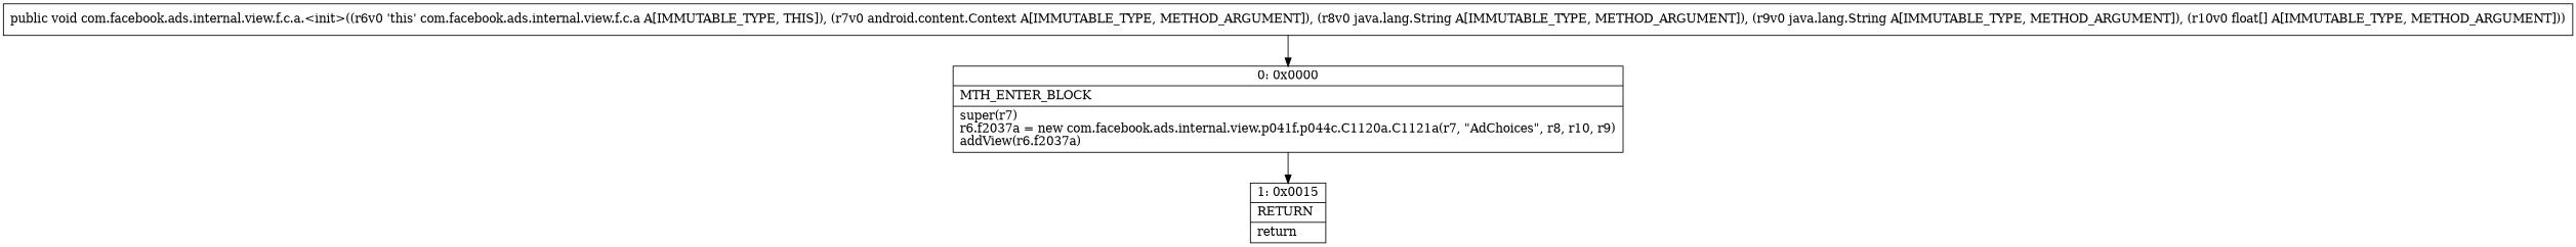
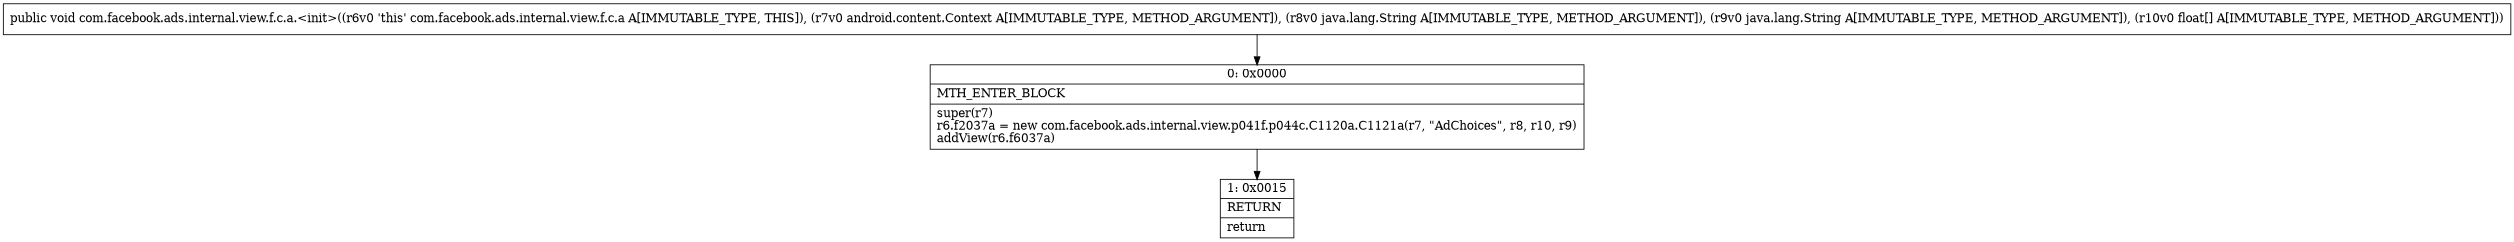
  digraph {
    node [shape=record]
-   n1 [label="{0\:\ 0x0000|MTH_ENTER_BLOCK\l|super(r7)\lr6.f2037a = new com.facebook.ads.internal.view.p041f.p044c.C1120a.C1121a(r7, \"AdChoices\", r8, r10, r9)\laddView(r6.f2037a)\l}"]
+   n1 [label="{0\:\ 0x0000|MTH_ENTER_BLOCK\l|super(r7)\lr6.f2037a = new com.facebook.ads.internal.view.p041f.p044c.C1120a.C1121a(r7, \"AdChoices\", r8, r10, r9)\laddView(r6.f6037a)\l}"]
    n2 [label="{1\:\ 0x0015|RETURN\l|return\l}"]
    n3 [label="{public void com.facebook.ads.internal.view.f.c.a.\<init\>((r6v0 'this' com.facebook.ads.internal.view.f.c.a A[IMMUTABLE_TYPE, THIS]), (r7v0 android.content.Context A[IMMUTABLE_TYPE, METHOD_ARGUMENT]), (r8v0 java.lang.String A[IMMUTABLE_TYPE, METHOD_ARGUMENT]), (r9v0 java.lang.String A[IMMUTABLE_TYPE, METHOD_ARGUMENT]), (r10v0 float[] A[IMMUTABLE_TYPE, METHOD_ARGUMENT])) }"]
    n1 -> n2
    n3 -> n1
  }
